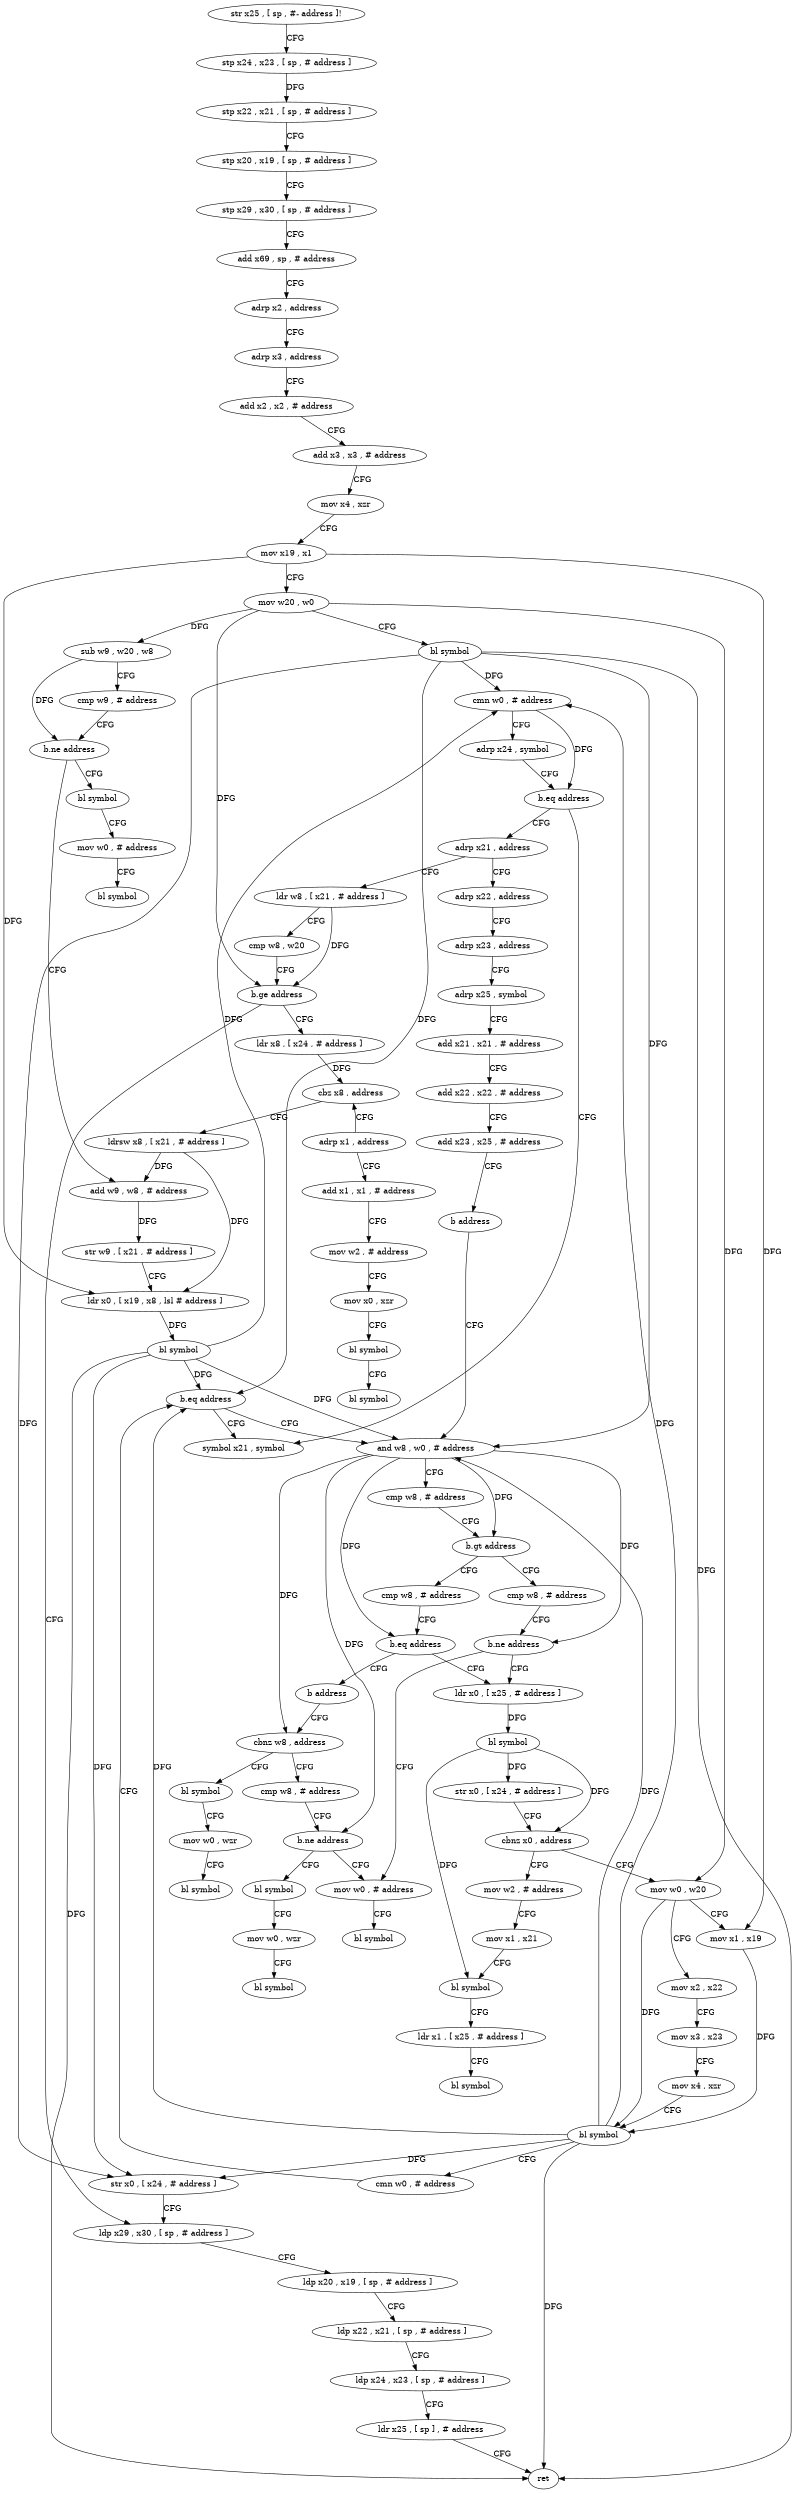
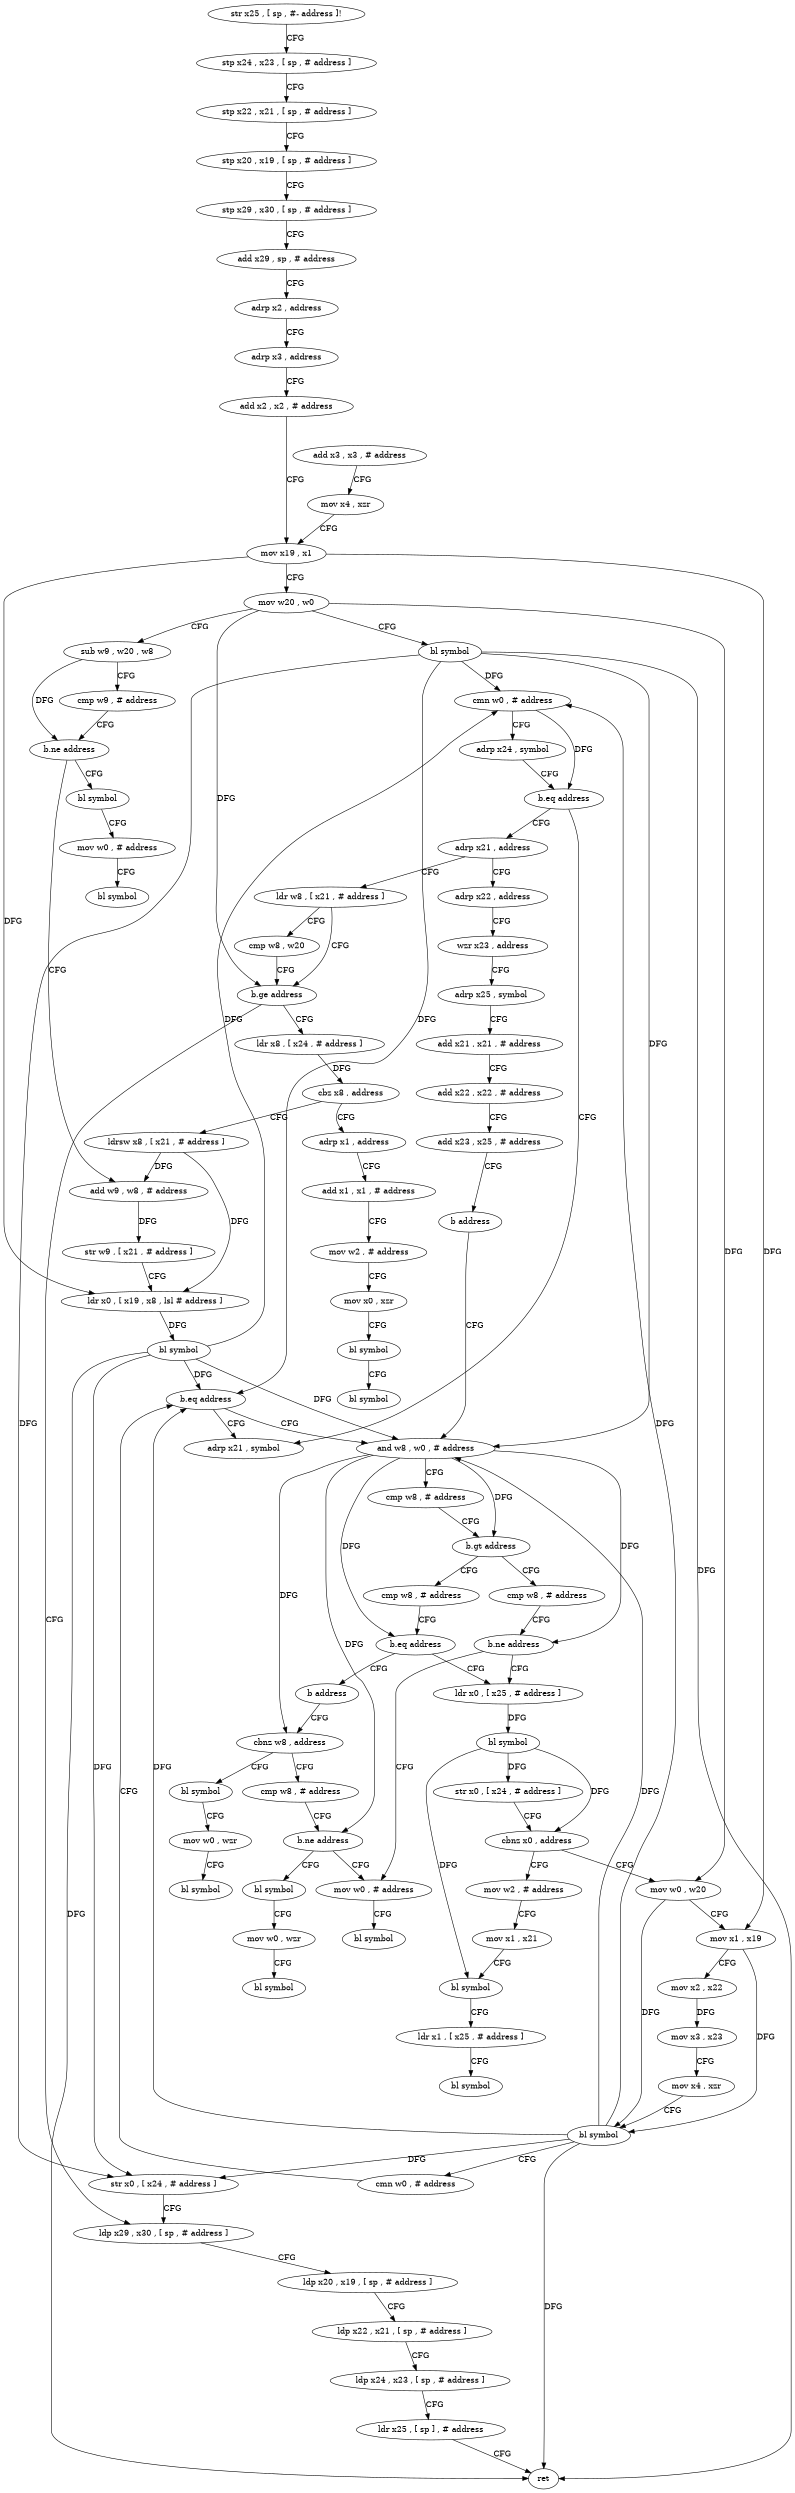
  digraph {
    n1 [label="str x25 , [ sp , #- address ]!"]
    n2 [label="stp x24 , x23 , [ sp , # address ]"]
    n3 [label="stp x22 , x21 , [ sp , # address ]"]
    n4 [label="stp x20 , x19 , [ sp , # address ]"]
    n5 [label="stp x29 , x30 , [ sp , # address ]"]
-   n6 [label="add x69 , sp , # address"]
+   n6 [label="add x29 , sp , # address"]
    n7 [label="adrp x2 , address"]
    n8 [label="adrp x3 , address"]
    n9 [label="add x2 , x2 , # address"]
    n10 [label="add x3 , x3 , # address"]
    n11 [label="mov x4 , xzr"]
    n12 [label="mov x19 , x1"]
    n13 [label="mov w20 , w0"]
    n14 [label="ldr x0 , [ x19 , x8 , lsl # address ]"]
    n15 [label="mov x1 , x19"]
    n16 [label="bl symbol"]
    n17 [label="b.ge address"]
    n18 [label="sub w9 , w20 , w8"]
    n19 [label="mov w0 , w20"]
    n20 [label="bl symbol"]
    n21 [label="bl symbol"]
    n22 [label="mov x2 , x22"]
    n23 [label="cmn w0 , # address"]
    n24 [label="and w8 , w0 , # address"]
    n25 [label=ret]
    n26 [label="str x0 , [ x24 , # address ]"]
    n27 [label="b.eq address"]
    n28 [label="ldp x29 , x30 , [ sp , # address ]"]
    n29 [label="ldr x8 , [ x24 , # address ]"]
    n30 [label="cmp w9 , # address"]
    n31 [label="b.ne address"]
    n32 [label="adrp x24 , symbol"]
    n33 [label="b.eq address"]
    n34 [label="cmp w8 , # address"]
    n35 [label="b.gt address"]
    n36 [label="b.ne address"]
    n37 [label="b.eq address"]
    n38 [label="cbnz w8 , address"]
    n39 [label="b.ne address"]
-   n40 [label="symbol x21 , symbol"]
+   n40 [label="adrp x21 , symbol"]
    n41 [label="adrp x21 , address"]
    n42 [label="ldr w8 , [ x21 , # address ]"]
    n43 [label="adrp x22 , address"]
    n44 [label="cmp w8 , w20"]
-   n45 [label="adrp x23 , address"]
+   n45 [label="wzr x23 , address"]
    n46 [label="ldp x20 , x19 , [ sp , # address ]"]
    n47 [label="cbz x8 , address"]
    n48 [label="ldp x22 , x21 , [ sp , # address ]"]
    n49 [label="ldrsw x8 , [ x21 , # address ]"]
    n50 [label="adrp x1 , address"]
    n51 [label="adrp x25 , symbol"]
    n52 [label="add x21 , x21 , # address"]
    n53 [label="add x22 , x22 , # address"]
    n54 [label="add x23 , x25 , # address"]
    n55 [label="b address"]
    n56 [label="cmp w8 , # address"]
    n57 [label="cmp w8 , # address"]
    n58 [label="mov w0 , # address"]
    n59 [label="ldr x0 , [ x25 , # address ]"]
    n60 [label="b address"]
    n61 [label="cmp w8 , # address"]
    n62 [label="bl symbol"]
    n63 [label="bl symbol"]
    n64 [label="ldp x24 , x23 , [ sp , # address ]"]
    n65 [label="ldr x25 , [ sp ] , # address"]
    n66 [label="add w9 , w8 , # address"]
    n67 [label="add x1 , x1 , # address"]
    n68 [label="str w9 , [ x21 , # address ]"]
    n69 [label="mov w2 , # address"]
    n70 [label="bl symbol"]
    n71 [label="mov w0 , # address"]
    n72 [label="bl symbol"]
    n73 [label="mov x0 , xzr"]
    n74 [label="bl symbol"]
    n75 [label="bl symbol"]
    n76 [label="bl symbol"]
    n77 [label="bl symbol"]
    n78 [label="str x0 , [ x24 , # address ]"]
    n79 [label="cbnz x0 , address"]
    n80 [label="bl symbol"]
    n81 [label="mov w2 , # address"]
    n82 [label="ldr x1 , [ x25 , # address ]"]
    n83 [label="mov x1 , x21"]
    n84 [label="cmn w0 , # address"]
    n85 [label="mov w0 , wzr"]
    n86 [label="mov x3 , x23"]
    n87 [label="mov x4 , xzr"]
    n88 [label="bl symbol"]
    n89 [label="bl symbol"]
    n90 [label="mov w0 , wzr"]
    n91 [label="bl symbol"]
    n1 -> n2 [label=CFG]
-   n2 -> n3 [label=DFG]
+   n2 -> n3 [label=CFG]
    n3 -> n4 [label=CFG]
    n4 -> n5 [label=CFG]
    n5 -> n6 [label=CFG]
    n6 -> n7 [label=CFG]
    n7 -> n8 [label=CFG]
    n8 -> n9 [label=CFG]
-   n9 -> n10 [label=CFG]
+   n9 -> n12 [label=CFG]
    n10 -> n11 [label=CFG]
    n11 -> n12 [label=CFG]
    n12 -> n13 [label=CFG]
    n12 -> n14 [label=DFG]
    n12 -> n15 [label=DFG]
    n13 -> n16 [label=CFG]
    n13 -> n17 [label=DFG]
-   n13 -> n18 [label=DFG]
+   n13 -> n18 [label=CFG]
    n13 -> n19 [label=DFG]
    n14 -> n20 [label=DFG]
    n15 -> n21 [label=DFG]
-   n19 -> n22 [label=CFG]
+   n15 -> n22 [label=CFG]
    n16 -> n23 [label=DFG]
    n16 -> n24 [label=DFG]
    n16 -> n25 [label=DFG]
    n16 -> n26 [label=DFG]
    n16 -> n27 [label=DFG]
    n17 -> n28 [label=CFG]
    n17 -> n29 [label=CFG]
    n18 -> n30 [label=CFG]
    n18 -> n31 [label=DFG]
    n19 -> n15 [label=CFG]
    n19 -> n21 [label=DFG]
    n20 -> n23 [label=DFG]
    n20 -> n24 [label=DFG]
    n20 -> n25 [label=DFG]
    n20 -> n26 [label=DFG]
    n20 -> n27 [label=DFG]
    n21 -> n23 [label=DFG]
    n21 -> n24 [label=DFG]
    n21 -> n25 [label=DFG]
    n21 -> n26 [label=DFG]
    n21 -> n27 [label=DFG]
    n21 -> n84 [label=CFG]
-   n22 -> n86 [label=CFG]
+   n22 -> n86 [label=DFG]
    n23 -> n32 [label=CFG]
    n23 -> n33 [label=DFG]
    n24 -> n34 [label=CFG]
    n24 -> n35 [label=DFG]
    n24 -> n36 [label=DFG]
    n24 -> n37 [label=DFG]
    n24 -> n38 [label=DFG]
    n24 -> n39 [label=DFG]
    n26 -> n28 [label=CFG]
    n27 -> n24 [label=CFG]
    n27 -> n40 [label=CFG]
    n28 -> n46 [label=CFG]
    n29 -> n47 [label=DFG]
    n30 -> n31 [label=CFG]
    n31 -> n66 [label=CFG]
    n31 -> n70 [label=CFG]
    n32 -> n33 [label=CFG]
    n33 -> n40 [label=CFG]
    n33 -> n41 [label=CFG]
    n34 -> n35 [label=CFG]
    n35 -> n56 [label=CFG]
    n35 -> n57 [label=CFG]
    n36 -> n58 [label=CFG]
    n36 -> n59 [label=CFG]
    n37 -> n59 [label=CFG]
    n37 -> n60 [label=CFG]
    n38 -> n61 [label=CFG]
    n38 -> n62 [label=CFG]
    n39 -> n58 [label=CFG]
    n39 -> n63 [label=CFG]
    n41 -> n42 [label=CFG]
    n41 -> n43 [label=CFG]
-   n42 -> n17 [label=DFG]
+   n42 -> n17 [label=CFG]
    n42 -> n44 [label=CFG]
    n43 -> n45 [label=CFG]
    n44 -> n17 [label=CFG]
    n45 -> n51 [label=CFG]
    n46 -> n48 [label=CFG]
    n47 -> n49 [label=CFG]
-   n50 -> n47 [label=CFG]
+   n47 -> n50 [label=CFG]
    n48 -> n64 [label=CFG]
    n49 -> n14 [label=DFG]
    n49 -> n66 [label=DFG]
    n50 -> n67 [label=CFG]
    n51 -> n52 [label=CFG]
    n52 -> n53 [label=CFG]
    n53 -> n54 [label=CFG]
    n54 -> n55 [label=CFG]
    n55 -> n24 [label=CFG]
    n56 -> n36 [label=CFG]
    n57 -> n37 [label=CFG]
    n58 -> n76 [label=CFG]
    n59 -> n77 [label=DFG]
    n60 -> n38 [label=CFG]
    n61 -> n39 [label=CFG]
    n62 -> n85 [label=CFG]
    n63 -> n90 [label=CFG]
    n64 -> n65 [label=CFG]
    n65 -> n25 [label=CFG]
    n66 -> n68 [label=DFG]
    n67 -> n69 [label=CFG]
    n68 -> n14 [label=CFG]
    n69 -> n73 [label=CFG]
    n70 -> n71 [label=CFG]
    n71 -> n72 [label=CFG]
    n73 -> n74 [label=CFG]
    n74 -> n75 [label=CFG]
    n77 -> n78 [label=DFG]
    n77 -> n79 [label=DFG]
    n77 -> n80 [label=DFG]
    n78 -> n79 [label=CFG]
    n79 -> n19 [label=CFG]
    n79 -> n81 [label=CFG]
    n80 -> n82 [label=CFG]
    n81 -> n83 [label=CFG]
    n82 -> n88 [label=CFG]
    n83 -> n80 [label=CFG]
    n84 -> n27 [label=CFG]
    n85 -> n89 [label=CFG]
    n86 -> n87 [label=CFG]
    n87 -> n21 [label=CFG]
    n90 -> n91 [label=CFG]
  }
